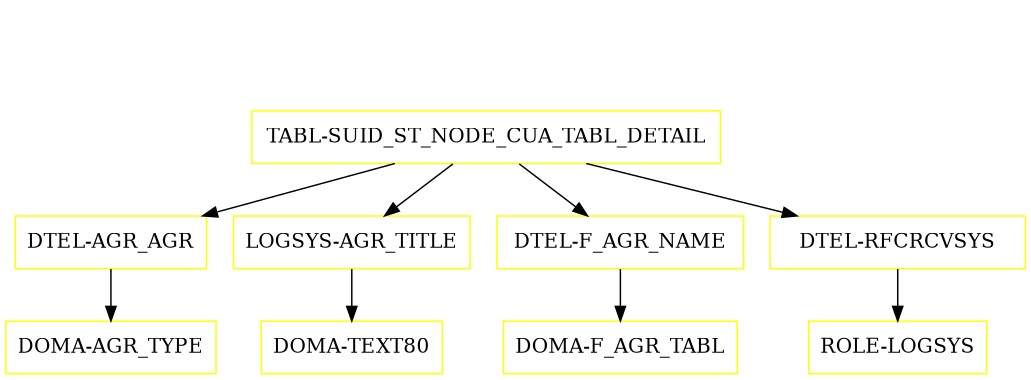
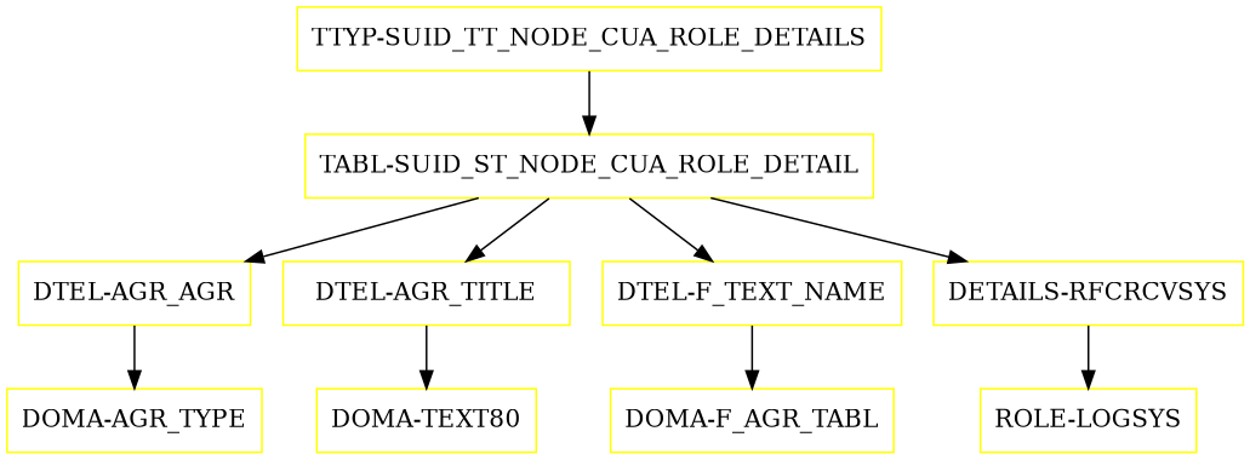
  digraph {
    node [color=yellow shape=box]
-   "TABL-SUID_ST_NODE_CUA_ROLE_DETAIL" [label="TABL-SUID_ST_NODE_CUA_TABL_DETAIL"]
+   "TTYP-SUID_TT_NODE_CUA_ROLE_DETAILS"
+   "TABL-SUID_ST_NODE_CUA_ROLE_DETAIL"
    n3 [label="DTEL-AGR_AGR"]
-   "DTEL-AGR_TITLE" [label="LOGSYS-AGR_TITLE"]
-   "DTEL-F_AGR_NAME"
-   "DTEL-RFCRCVSYS"
+   "DTEL-AGR_TITLE"
+   "DTEL-F_AGR_NAME" [label="DTEL-F_TEXT_NAME"]
+   "DTEL-RFCRCVSYS" [label="DETAILS-RFCRCVSYS"]
    "DOMA-AGR_TYPE"
    "DOMA-TEXT80"
    n9 [label="DOMA-F_AGR_TABL"]
    n10 [label="ROLE-LOGSYS"]
+   "TTYP-SUID_TT_NODE_CUA_ROLE_DETAILS" -> "TABL-SUID_ST_NODE_CUA_ROLE_DETAIL"
    "TABL-SUID_ST_NODE_CUA_ROLE_DETAIL" -> n3
    "TABL-SUID_ST_NODE_CUA_ROLE_DETAIL" -> "DTEL-AGR_TITLE"
    "TABL-SUID_ST_NODE_CUA_ROLE_DETAIL" -> "DTEL-F_AGR_NAME"
    "TABL-SUID_ST_NODE_CUA_ROLE_DETAIL" -> "DTEL-RFCRCVSYS"
    n3 -> "DOMA-AGR_TYPE"
    "DTEL-AGR_TITLE" -> "DOMA-TEXT80"
    "DTEL-F_AGR_NAME" -> n9
    "DTEL-RFCRCVSYS" -> n10
  }
